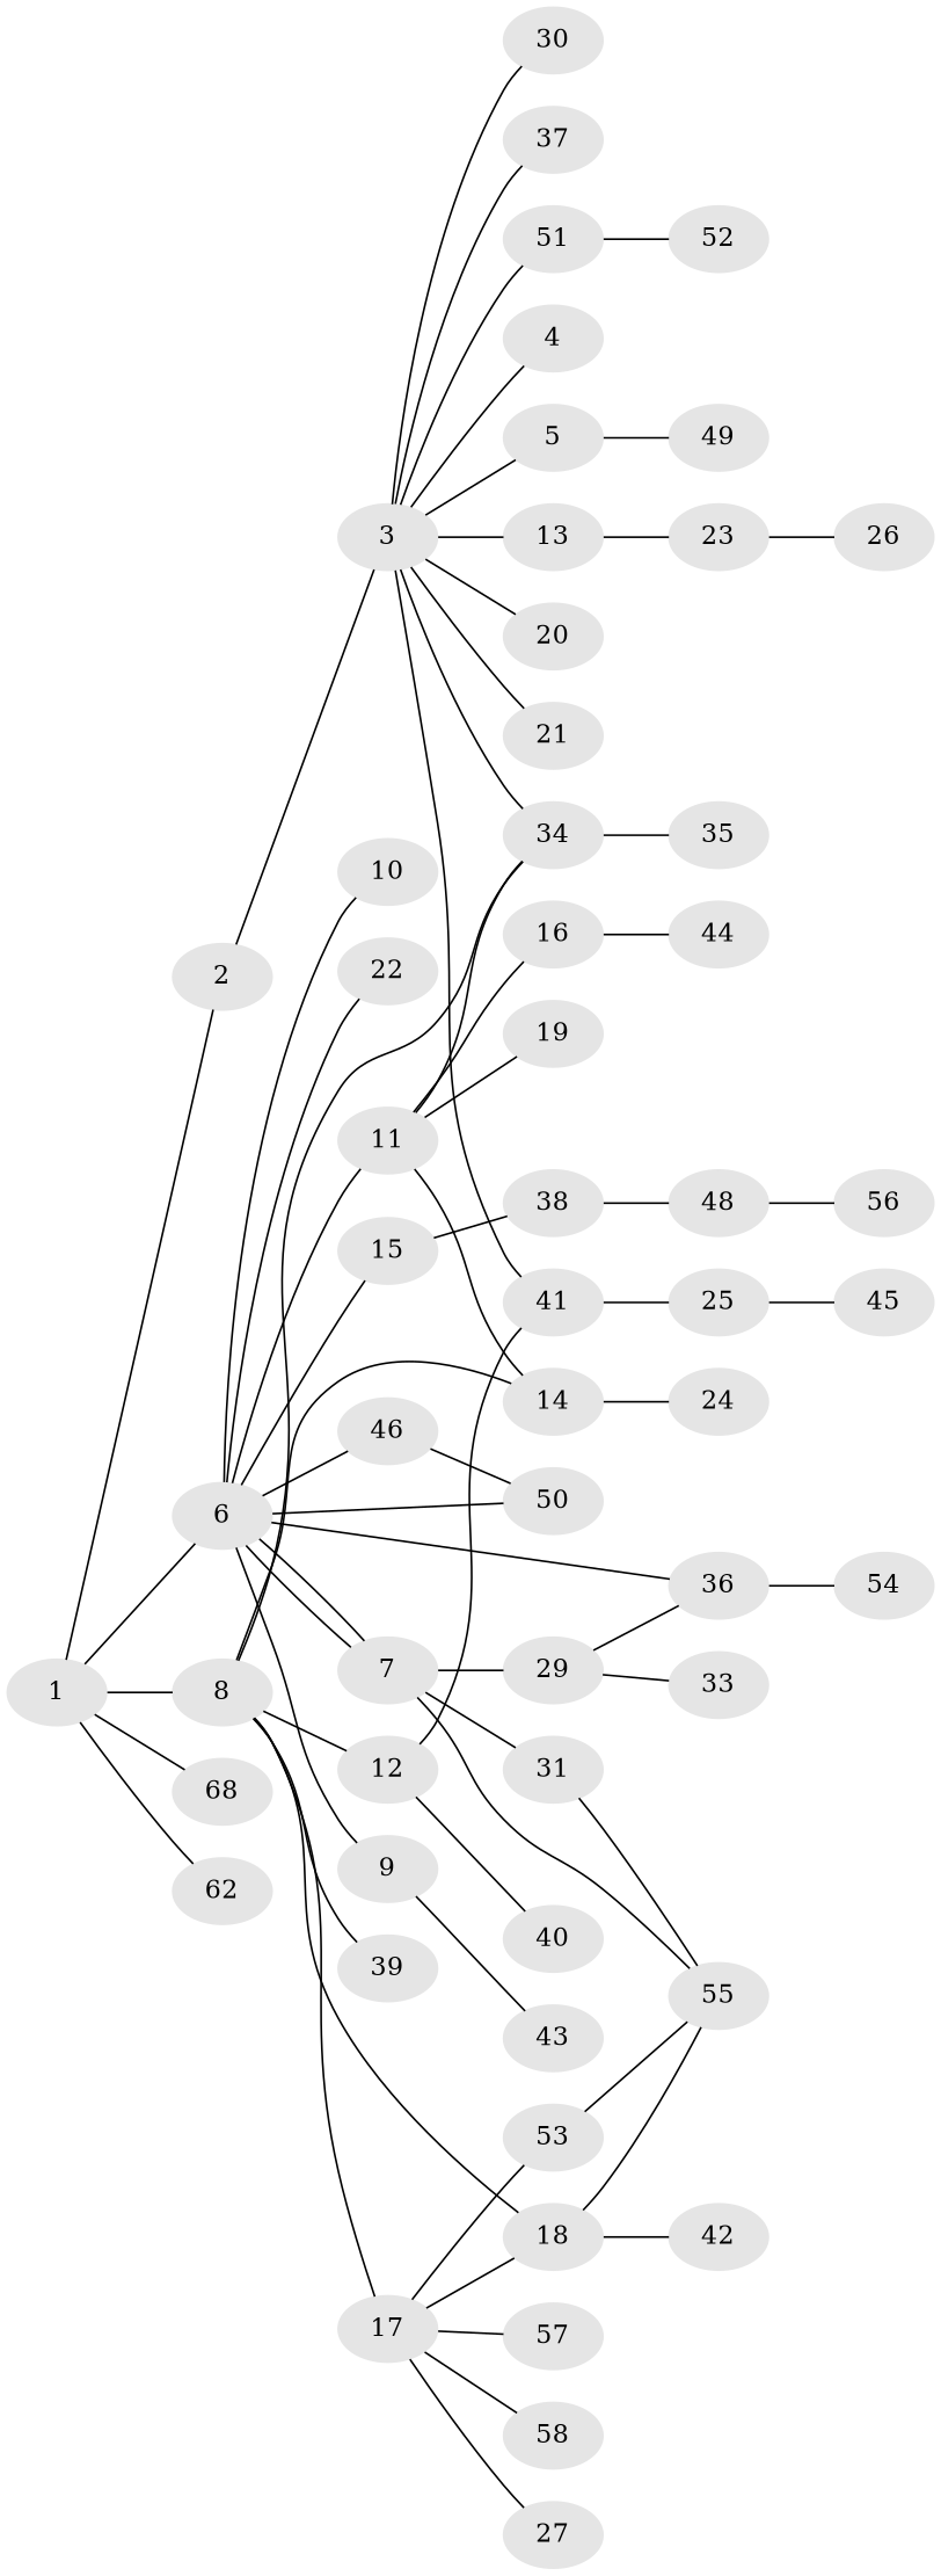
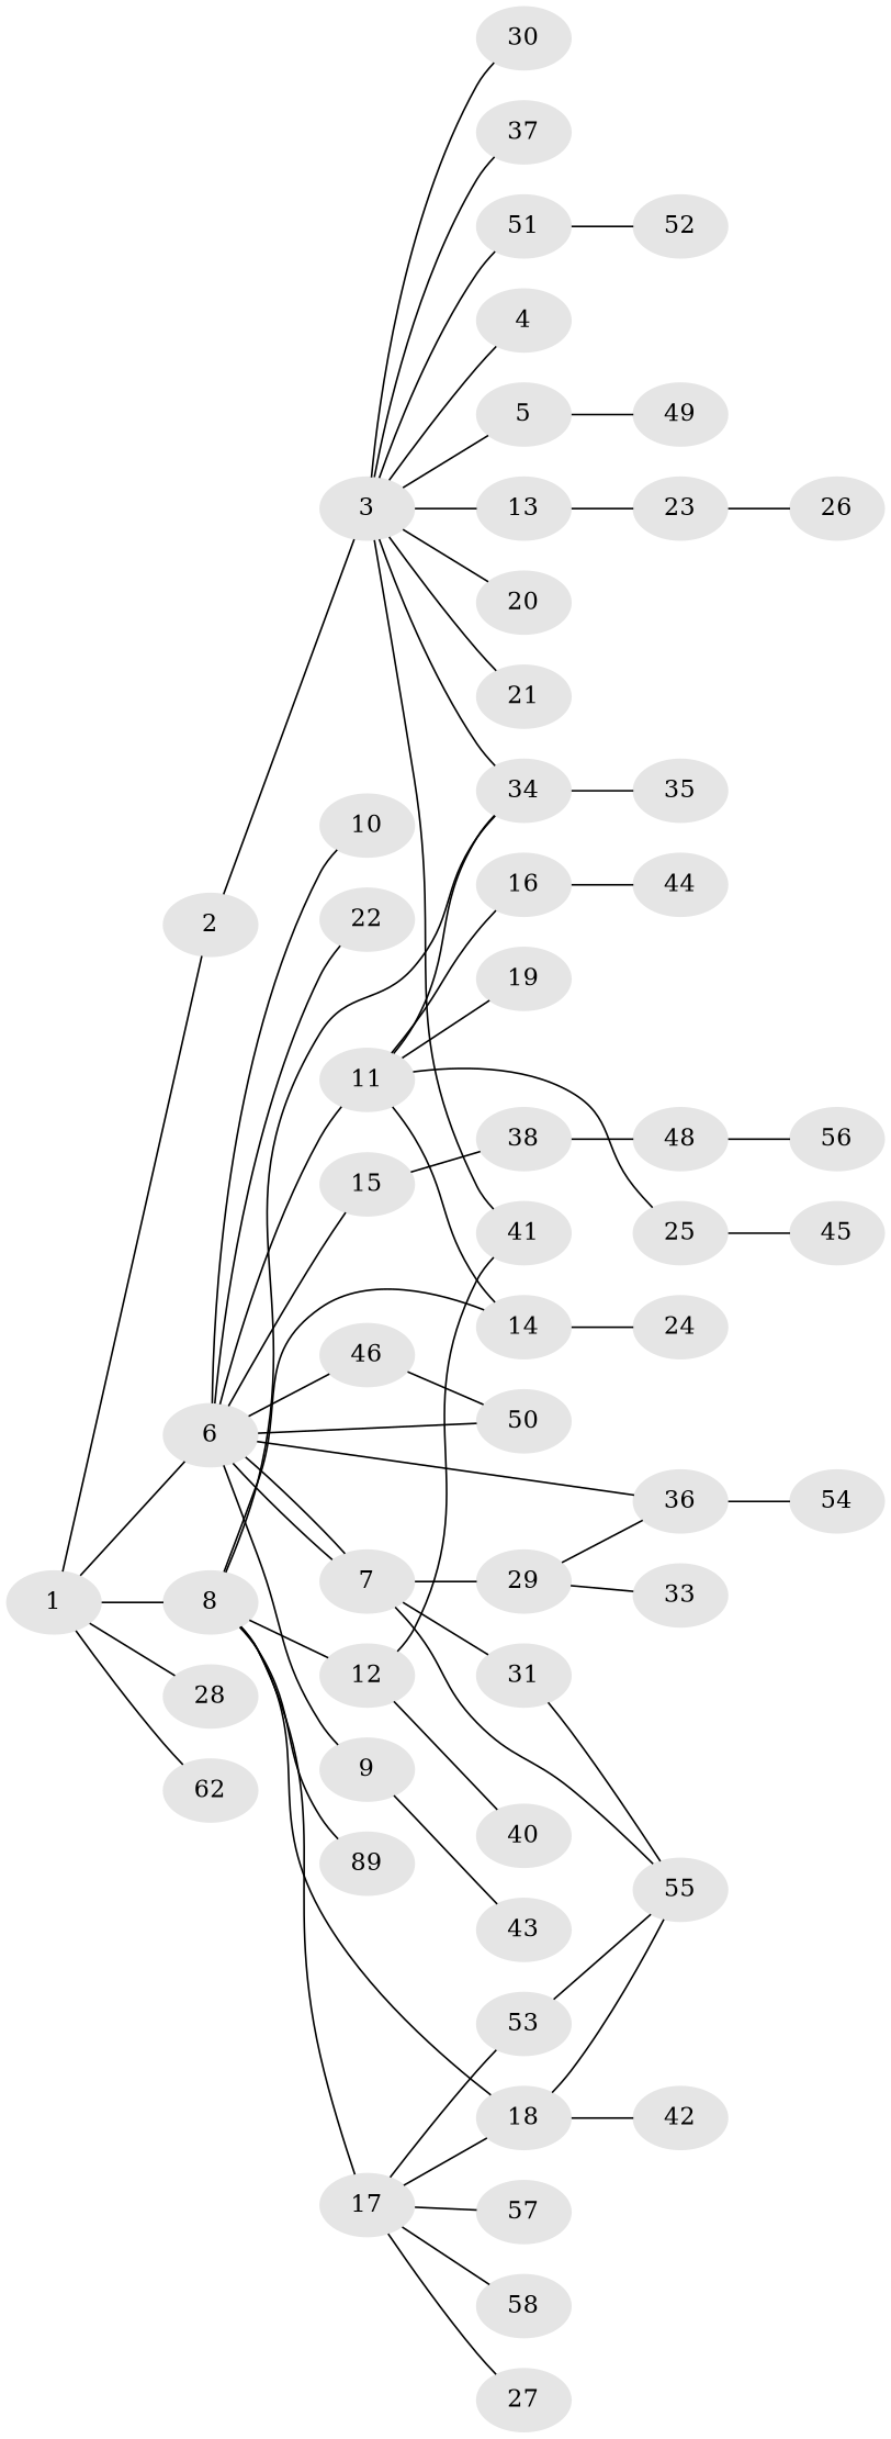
  graph {
    rankdir=LR
    node [color=gray90 style=filled]
    1
    2
    6
    8
-   28 [label=68]
+   28
    n6 [label=62]
    3
    7
    9
    10
    11
    15
    22
    36
    46
    50
    34
    12
    14
    17
    18
-   39
+   39 [label=89]
    35
    4
    5
    13
    20
    21
    30
    37
    41
    51
    49
    23
    52
    29
    31
    55
    43
    16
    19
    25
    38
    54
    33
    40
    24
    27
    53
    57
    58
    42
    44
    45
    26
    48
    56
    1 -- 2
    1 -- 6
    1 -- 8
    1 -- 28
    1 -- n6
    2 -- 3
    6 -- 7
    6 -- 7
    6 -- 9
    6 -- 10
    6 -- 11
    6 -- 15
    6 -- 22
    6 -- 36
    6 -- 46
    6 -- 50
    8 -- 34
    8 -- 12
    8 -- 14
    8 -- 17
    8 -- 18
    8 -- 39
    3 -- 34
    3 -- 4
    3 -- 5
    3 -- 13
    3 -- 20
    3 -- 21
    3 -- 30
    3 -- 37
    3 -- 41
    3 -- 51
    7 -- 29
    7 -- 31
    7 -- 55
    9 -- 43
    11 -- 34
    11 -- 14
    11 -- 16
    11 -- 19
-   41 -- 25
+   11 -- 25
    15 -- 38
    36 -- 54
    46 -- 50
    34 -- 35
    12 -- 41
    12 -- 40
    14 -- 24
    17 -- 18
    17 -- 27
    17 -- 53
    17 -- 57
    17 -- 58
    18 -- 55
    18 -- 42
    5 -- 49
    13 -- 23
    51 -- 52
    23 -- 26
    29 -- 36
    29 -- 33
    31 -- 55
    16 -- 44
    25 -- 45
    38 -- 48
    53 -- 55
    48 -- 56
  }
